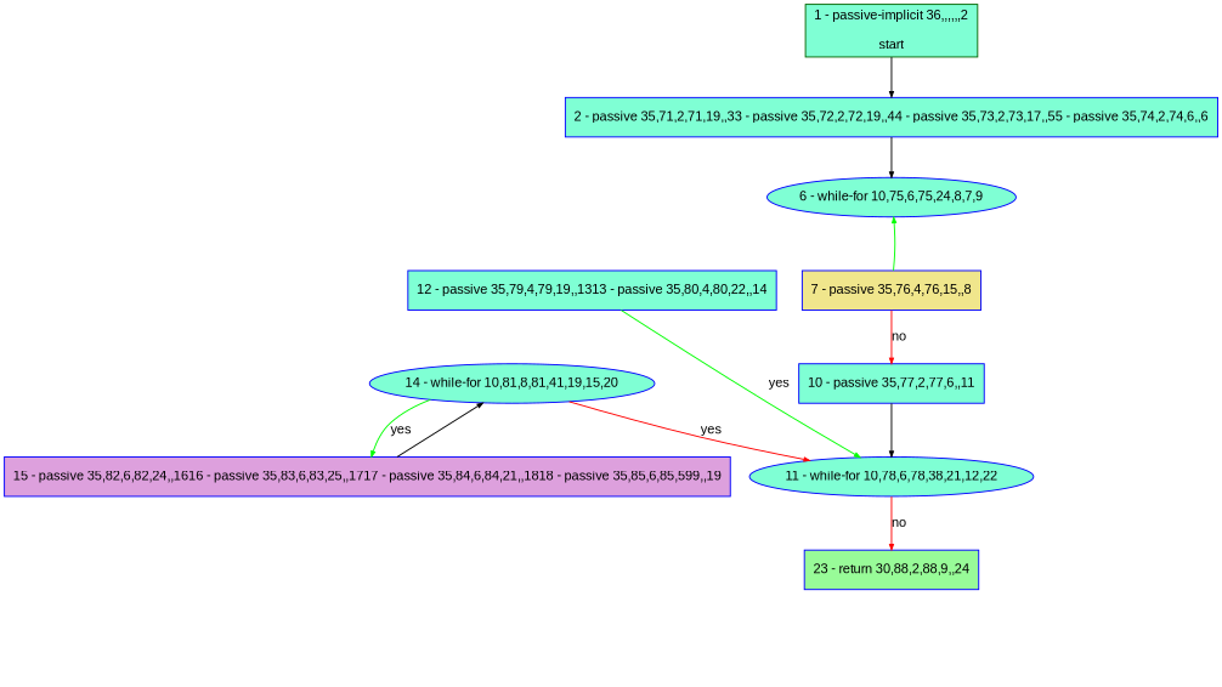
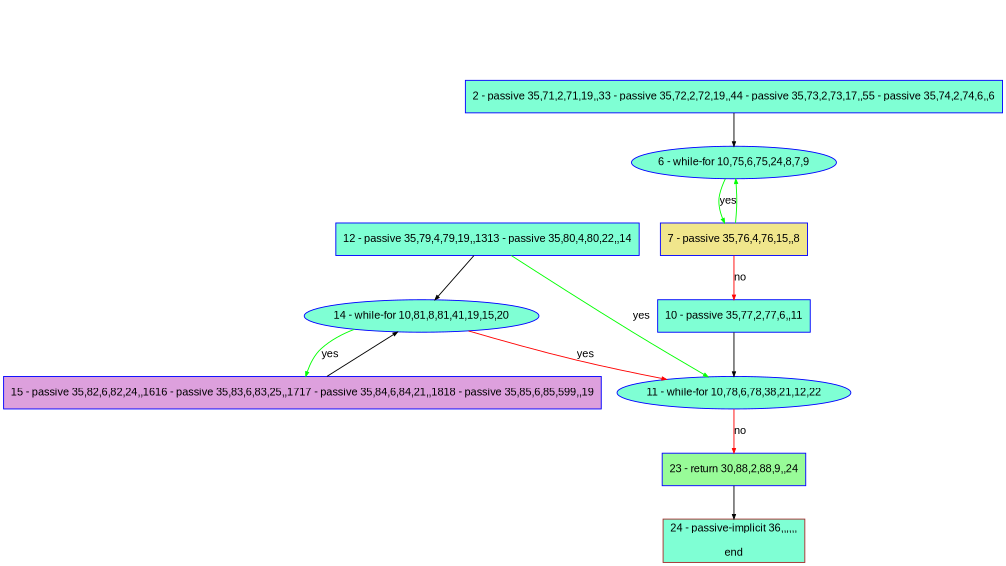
  digraph {
    bgcolor=white
    compound=true
    fillcolor="#FFFFCC"
    fontname=Arial
    fontsize=12
    pack=true
    packmode=clust
    style="rounded,filled"
    node [color="#0000ff" compound=true fillcolor=aquamarine fixedsize=false fontname=Arial fontsize=12 node_initialized=no shape=box style=filled]
    edge [arrowhead=normal arrowsize=0.5 arrowtail=none color="#000000" compound=true dir=forward fontcolor=black fontname=Arial fontsize=12]
    n1 [label="2 - passive 35,71,2,71,19,,33 - passive 35,72,2,72,19,,44 - passive 35,73,2,73,17,,55 - passive 35,74,2,74,6,,6"]
    n2 [label="6 - while-for 10,75,6,75,24,8,7,9" shape=oval]
    n3 [fillcolor=khaki label="7 - passive 35,76,4,76,15,,8"]
-   n4 [color="#006400" label="1 - passive-implicit 36,,,,,,2\n\nstart"]
    n5 [label="10 - passive 35,77,2,77,6,,11"]
    n6 [label="11 - while-for 10,78,6,78,38,21,12,22" shape=oval]
    n7 [fillcolor=palegreen label="23 - return 30,88,2,88,9,,24"]
    n8 [label="12 - passive 35,79,4,79,19,,1313 - passive 35,80,4,80,22,,14"]
    n9 [label="14 - while-for 10,81,8,81,41,19,15,20" shape=oval]
+   n10 [color="#a52a2a" label="24 - passive-implicit 36,,,,,,\n\nend"]
    n11 [fillcolor=plum label="15 - passive 35,82,6,82,24,,1616 - passive 35,83,6,83,25,,1717 - passive 35,84,6,84,21,,1818 - passive 35,85,6,85,599,,19"]
    n1 -> n2
+   n2 -> n3 [color="#00ff00" label=yes]
    n3 -> n2 [color="#00ff00"]
    n3 -> n5 [color="#ff0000" label=no]
-   n4 -> n1
    n5 -> n6
    n6 -> n7 [color="#ff0000" label=no]
+   n7 -> n10
    n8 -> n6 [color="#00ff00" label=yes]
+   n8 -> n9
    n9 -> n6 [color="#ff0000" label=yes]
    n9 -> n11 [color="#00ff00" label=yes]
    n11 -> n9
  }
